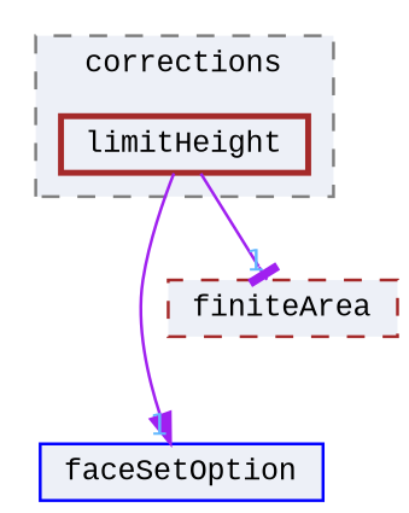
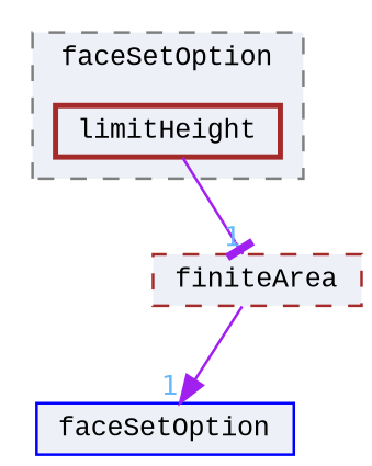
  digraph {
    compound=true
    fontname="Liberation Mono"
    node [color=brown fillcolor="#edf0f7" fontname="Liberation Mono" fontsize=10 shape=box]
    edge [color=purple fontcolor=steelblue1 fontname="Liberation Mono" fontsize=10 headlabel=1 labeldistance=1.5 labelfontname=Helvetica labelfontsize=10]
    n1 [height=0.2 label=limitHeight style="filled,bold" width=0.4]
    n2 [color=blue height=0.2 label=faceSetOption style=filled width=0.4]
    n3 [height=0.2 label=finiteArea style="filled,dashed" width=0.4]
    subgraph cluster_1 {
      bgcolor="#edf0f7"
      fontsize=10
-     label=corrections
+     label=faceSetOption
      pencolor=grey50
      style="filled,dashed"
      n1
    }
-   n1 -> n2 [arrowhead=normal]
+   n3 -> n2 [arrowhead=normal]
    n1 -> n3 [arrowhead=tee]
  }
